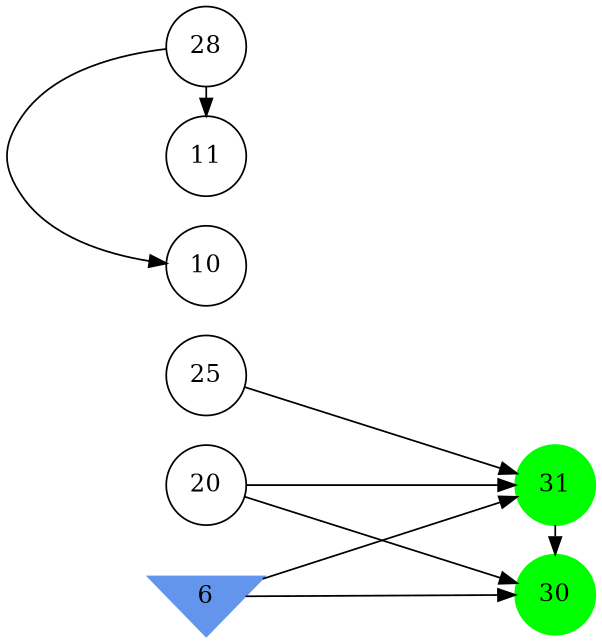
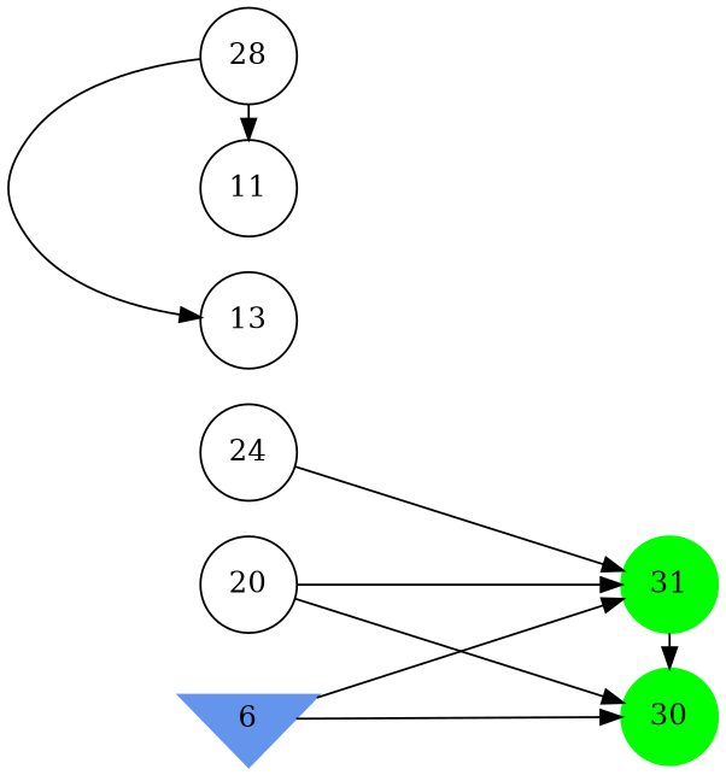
  digraph {
    rankdir=LR
    ranksep=2.0
    node [color=black shape=circle]
    6 [color=cornflowerblue shape=invtriangle style=filled]
-   13 [label=10]
+   13
    n3 [label=11]
    20
    n5 [label=28]
-   25
+   25 [label=24]
    30 [color=green style=filled]
    31 [color=green style=filled]
    subgraph sub_1 {
      rank=same
      6
    }
    subgraph sub_2 {
      rank=same
      13
      n3
      20
      n5
      25
    }
    subgraph sub_3 {
      rank=same
      30
      31
    }
    6 -> 30
    6 -> 31
    20 -> 30
    20 -> 31
    n5 -> 13
    n5 -> n3
    25 -> 31
    31 -> 30
  }
